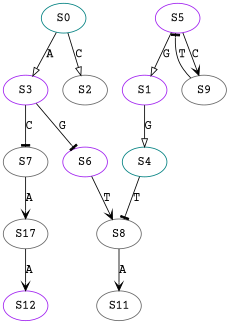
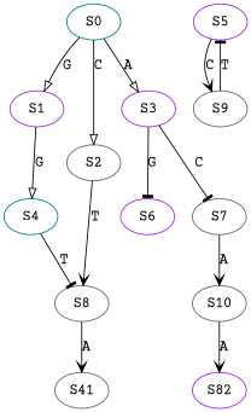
  strict digraph {
    fontname="Courier Prime"
    node [color=gray40 fontname="Courier Prime"]
    edge [arrowhead=vee fontname="Courier Prime"]
    S0 [color=teal]
    S1 [color=purple]
    S2
    S3 [color=purple]
    S4 [color=teal]
    S6 [color=purple]
    S7
    S8
    S5 [color=purple]
    S9
-   S10 [label=S17]
-   S11
-   S12 [color=purple]
-   S5 -> S1 [arrowhead=onormal label=G]
+   S10
+   S11 [label=S41]
+   S12 [color=purple label=S82]
+   S0 -> S1 [arrowhead=onormal label=G]
    S0 -> S2 [arrowhead=onormal label=C]
    S0 -> S3 [arrowhead=onormal label=A]
    S1 -> S4 [arrowhead=onormal label=G]
    S3 -> S6 [arrowhead=tee label=G]
    S3 -> S7 [arrowhead=tee label=C]
    S4 -> S8 [arrowhead=tee label=T]
-   S6 -> S8 [label=T]
+   S2 -> S8 [label=T]
    S7 -> S10 [label=A]
    S8 -> S11 [label=A]
    S5 -> S9 [label=C]
    S9 -> S5 [arrowhead=tee label=T]
    S10 -> S12 [label=A]
  }
